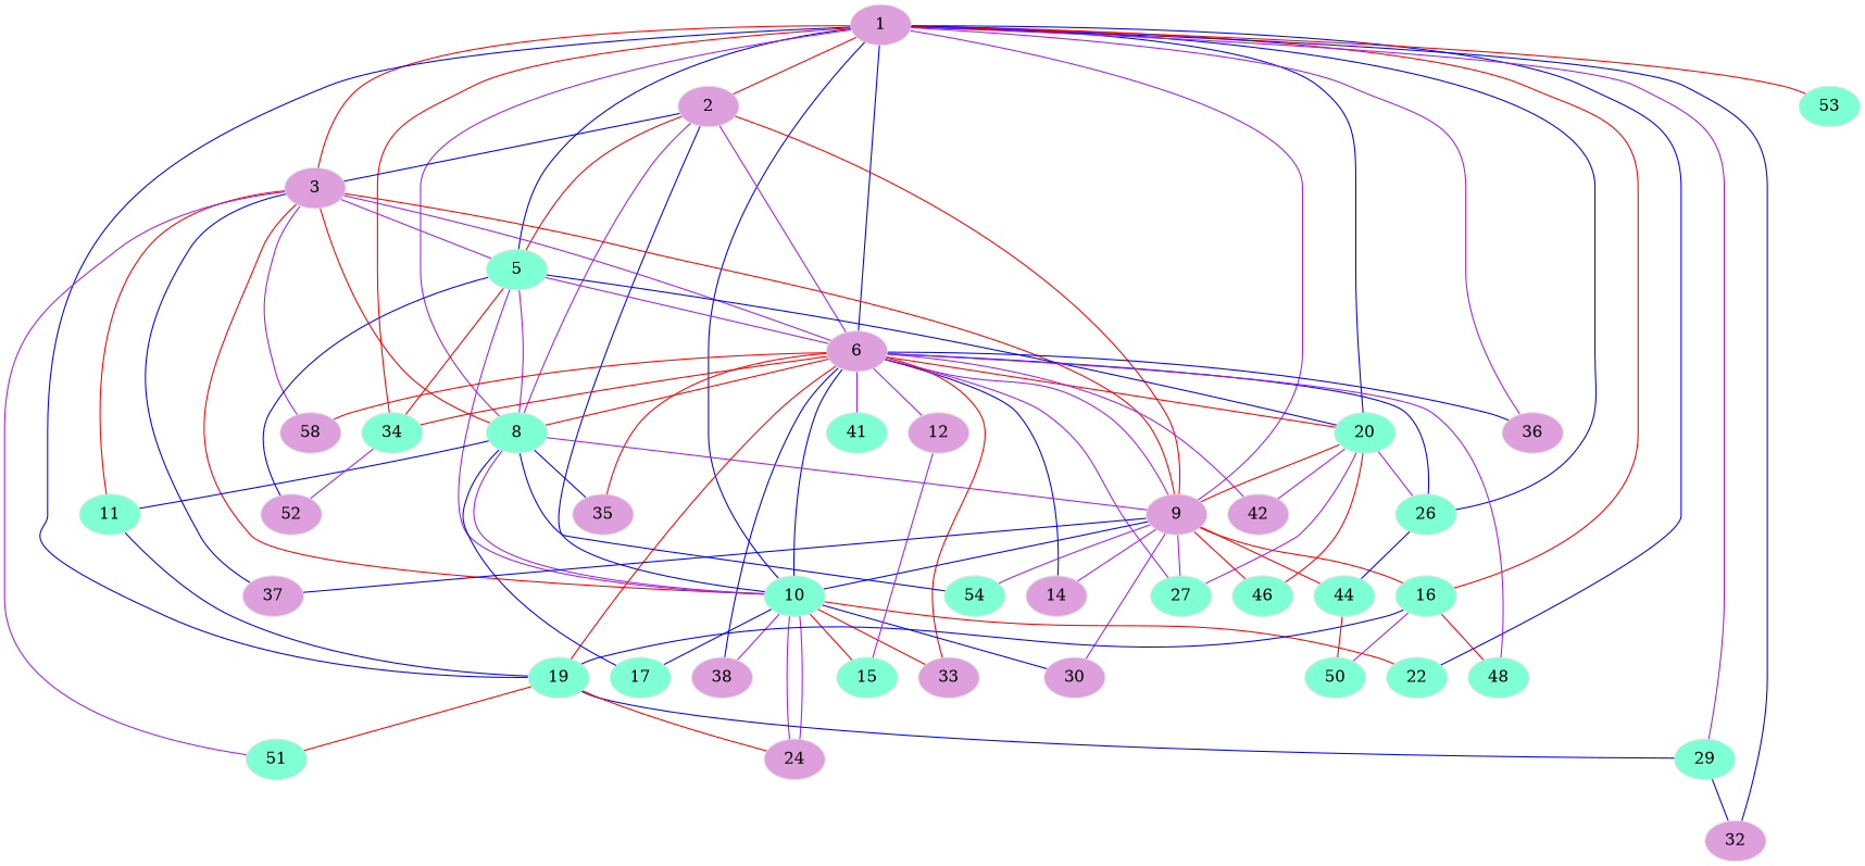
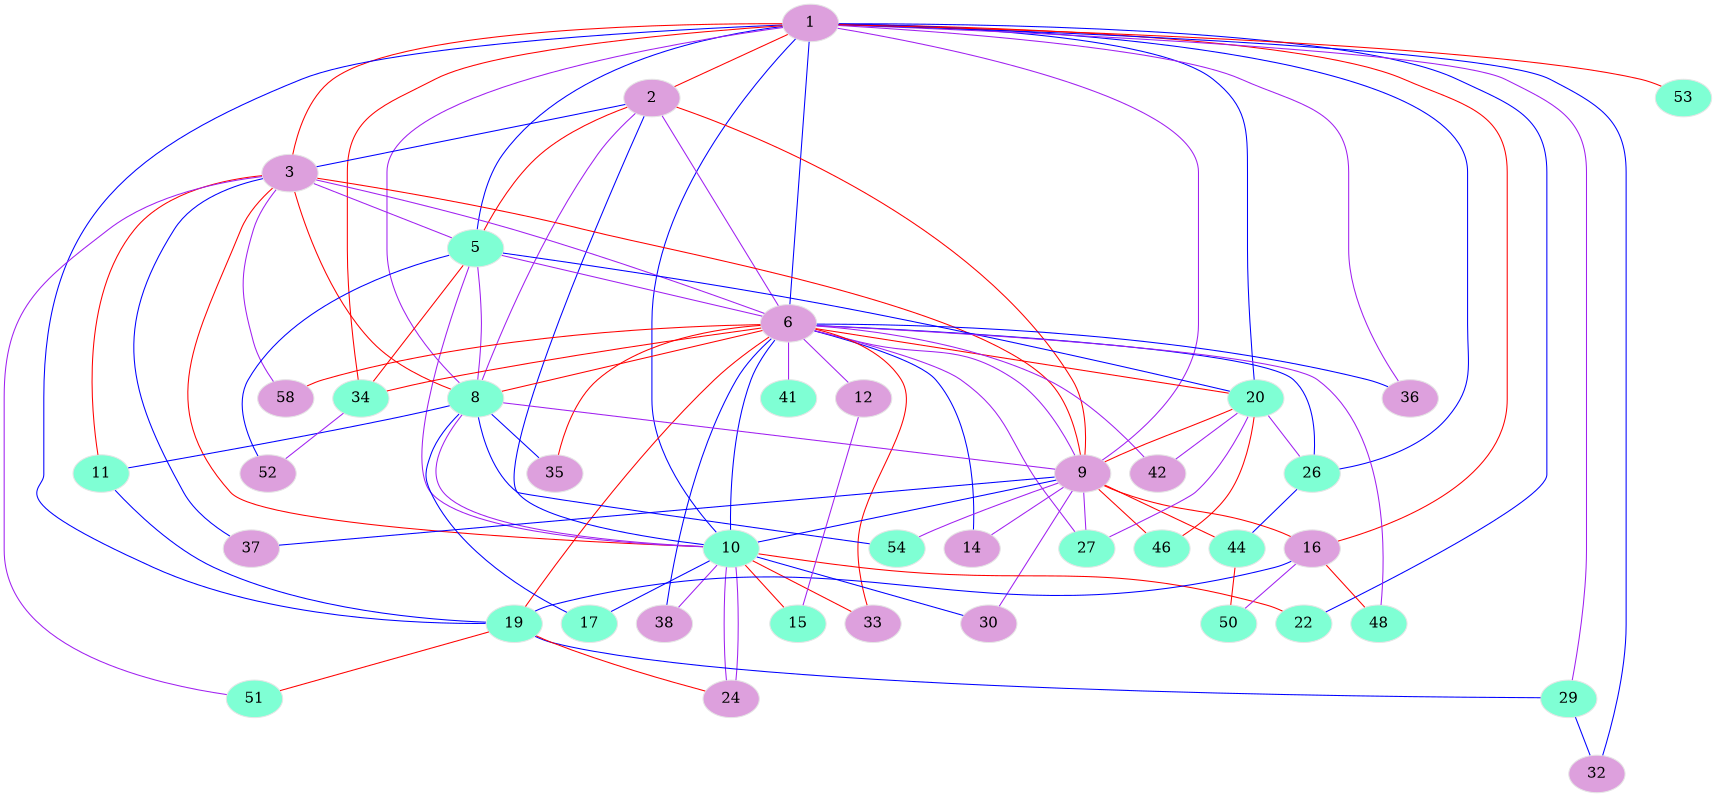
  graph {
    node [color=gray90 fillcolor=aquamarine style=filled]
    edge [color=purple]
    1 [fillcolor=plum super="+4"]
    2 [fillcolor=plum super="+13"]
    3 [fillcolor=plum super="+40"]
    5 [super="+18"]
    6 [fillcolor=plum super="+7"]
    8 [super="+49"]
    9 [fillcolor=plum super="+21"]
    10 [super="+23"]
-   16
+   16 [fillcolor=plum]
    19 [super="+31"]
    20 [super="+25"]
    22
    26 [super="+43"]
    29
    32 [fillcolor=plum]
    34 [super="+45"]
    36 [fillcolor=plum]
    53
    11 [super="+39"]
    n20 [fillcolor=plum label=58]
    37 [fillcolor=plum]
    51
    52 [fillcolor=plum]
    12 [fillcolor=plum]
    14 [fillcolor=plum]
    27 [super="+55"]
    33 [fillcolor=plum]
    35 [fillcolor=plum]
    38 [fillcolor=plum]
    41
    42 [fillcolor=plum]
    48
    17
    54
    30 [fillcolor=plum]
    44
    46
    15
    24 [fillcolor=plum super="+47"]
    50
    1 -- 2 [color=red weight=2]
    1 -- 3 [color=red weight=3]
    1 -- 5 [color=blue weight=2]
    1 -- 6 [color=blue weight=4]
    1 -- 8 [weight=2]
    1 -- 9 [weight=2]
    1 -- 10 [color=blue weight=2]
    1 -- 16 [color=red]
    1 -- 19 [color=blue]
    1 -- 20 [color=blue]
    1 -- 22 [color=blue]
    1 -- 26 [color=blue]
    1 -- 29
    1 -- 32 [color=blue]
    1 -- 34 [color=red]
    1 -- 36
    1 -- 53 [color=red weight=2]
    2 -- 3 [color=blue]
    2 -- 5 [color=red]
    2 -- 6 [weight=2]
    2 -- 8
    2 -- 9 [color=red]
    2 -- 10 [color=blue weight=2]
    3 -- 5
    3 -- 6 [weight=2]
    3 -- 8 [color=red]
    3 -- 9 [color=red]
    3 -- 10 [color=red]
    3 -- 11 [color=red]
    3 -- n20
    3 -- 37 [color=blue]
    3 -- 51
    5 -- 6 [weight=2]
    5 -- 8 [weight=2]
    5 -- 10
    5 -- 20 [color=blue]
    5 -- 34 [color=red]
    5 -- 52 [color=blue]
    6 -- 8 [color=red weight=2]
    6 -- 9 [weight=2]
    6 -- 10 [color=blue weight=3]
    6 -- 19 [color=red]
    6 -- 20 [color=red]
    6 -- 26 [color=blue]
    6 -- 34 [color=red]
    6 -- 36 [color=blue]
    6 -- n20 [color=red]
    6 -- 12 [weight=2]
    6 -- 14 [color=blue]
    6 -- 27
    6 -- 33 [color=red]
    6 -- 35 [color=red]
    6 -- 38 [color=blue]
    6 -- 41
    6 -- 42
    6 -- 48
    8 -- 9
    8 -- 10
    8 -- 11 [color=blue weight=2]
    8 -- 35 [color=blue]
    8 -- 17 [color=blue]
    8 -- 54 [color=blue]
    9 -- 10 [color=blue]
    9 -- 16 [color=red]
    9 -- 37 [color=blue]
    9 -- 14
    9 -- 27
    9 -- 54
    9 -- 30
    9 -- 44 [color=red]
    9 -- 46 [color=red]
    10 -- 22 [color=red]
    10 -- 33 [color=red]
    10 -- 38
    10 -- 17 [color=blue]
    10 -- 30 [color=blue]
    10 -- 15 [color=red]
    10 -- 24
    10 -- 24
    16 -- 19 [color=blue]
    16 -- 48 [color=red]
    16 -- 50
    19 -- 29 [color=blue]
    19 -- 51 [color=red]
    19 -- 24 [color=red]
    20 -- 9 [color=red]
    20 -- 26
    20 -- 27
    20 -- 42
    20 -- 46 [color=red]
    26 -- 44 [color=blue]
    29 -- 32 [color=blue]
    34 -- 52
    11 -- 19 [color=blue]
    12 -- 15
    44 -- 50 [color=red]
  }
